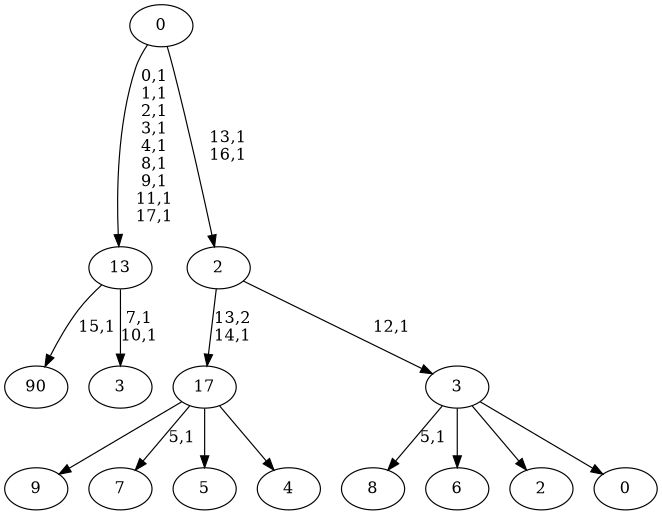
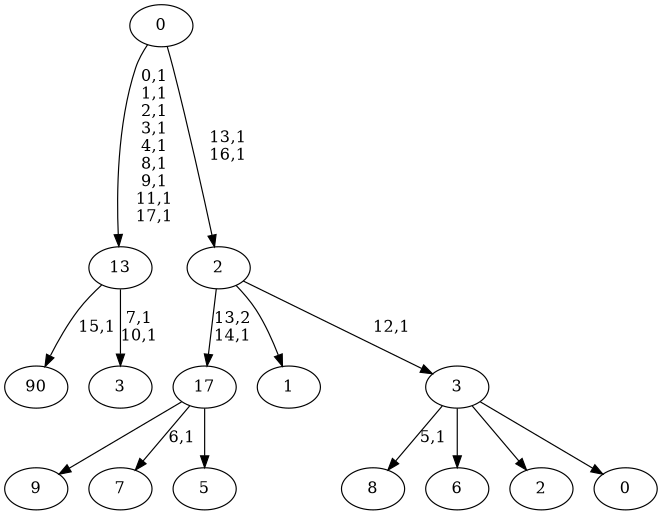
  digraph {
    fontname="DejaVu Serif"
    node [fontname="DejaVu Serif"]
    edge [fontname="DejaVu Serif"]
    n1 [label=90]
    n2 [label=9]
    n3 [label=8]
    n4 [label=7]
    n5 [label=6]
    n6 [label=5]
-   n7 [label=4]
    n8 [label=17]
    n9 [label=3]
    n10 [label=13]
    n11 [label=2]
+   n12 [label=1]
    n13 [label=0]
    3
    2
    0
    n8 -> n2
-   n8 -> n4 [label="5,1"]
+   n8 -> n4 [label="6,1"]
    n8 -> n6
-   n8 -> n7
    n10 -> n1 [label="15,1"]
    n10 -> n9 [label="7,1\n10,1"]
    3 -> n3 [label="5,1"]
    3 -> n5
    3 -> n11
    3 -> n13
    2 -> n8 [label="13,2\n14,1"]
+   2 -> n12
    2 -> 3 [label="12,1"]
    0 -> n10 [label="0,1\n1,1\n2,1\n3,1\n4,1\n8,1\n9,1\n11,1\n17,1"]
    0 -> 2 [label="13,1\n16,1"]
  }
